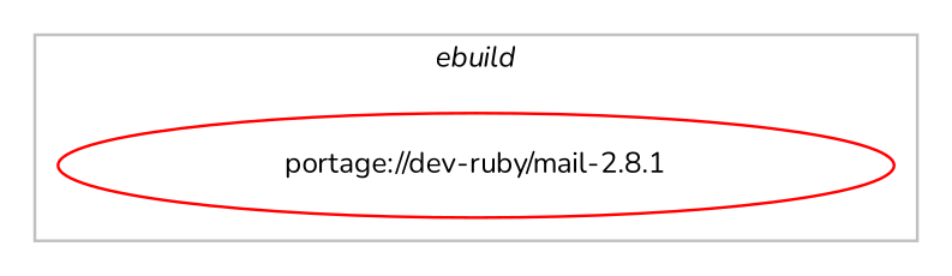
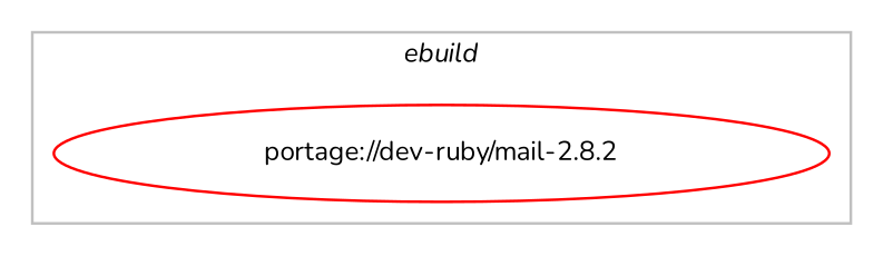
  digraph {
    compound=true
    concentrate=true
    fontname=Nunito
    fontsize=10
    newrank=true
    rankdir=LR
    ranksep=1.5
-   n1 [color=red fontname=Nunito fontsize=10 label="portage://dev-ruby/mail-2.8.1" width=4]
+   n1 [color=red fontname=Nunito fontsize=10 label="portage://dev-ruby/mail-2.8.2" width=4]
    subgraph cluster_1 {
      color=gray
      label=<<i>ebuild</i>>
      n1
    }
    subgraph cluster_2 {
      color=gray
      label=<<i>dependencies</i>>
      subgraph cluster_3 {
        color=gray
        fillcolor="#eeeeee"
        label=<<i>compile</i>>
        style=filled
      }
      subgraph cluster_4 {
        color=gray
        fillcolor="#eeeeee"
        label=<<i>compile and run</i>>
        style=filled
      }
      subgraph cluster_5 {
        color=gray
        fillcolor="#eeeeee"
        label=<<i>run</i>>
        style=filled
      }
    }
    subgraph cluster_6 {
      color=gray
      label=<<i>candidates</i>>
      rank=same
    }
  }
